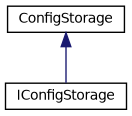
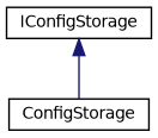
  digraph {
    rankdir=TB
    node [color=black fillcolor=white fontname=Helvetica fontsize=10 shape=record style=filled]
    n1 [height=0.2 label=IConfigStorage width=0.4]
    n2 [height=0.2 label=ConfigStorage width=0.4]
-   n2 -> n1 [color=midnightblue dir=back fontname=Helvetica fontsize=10 labelfontname=Helvetica labelfontsize=10 style=solid]
+   n1 -> n2 [color=midnightblue dir=back fontname=Helvetica fontsize=10 labelfontname=Helvetica labelfontsize=10 style=solid]
  }
